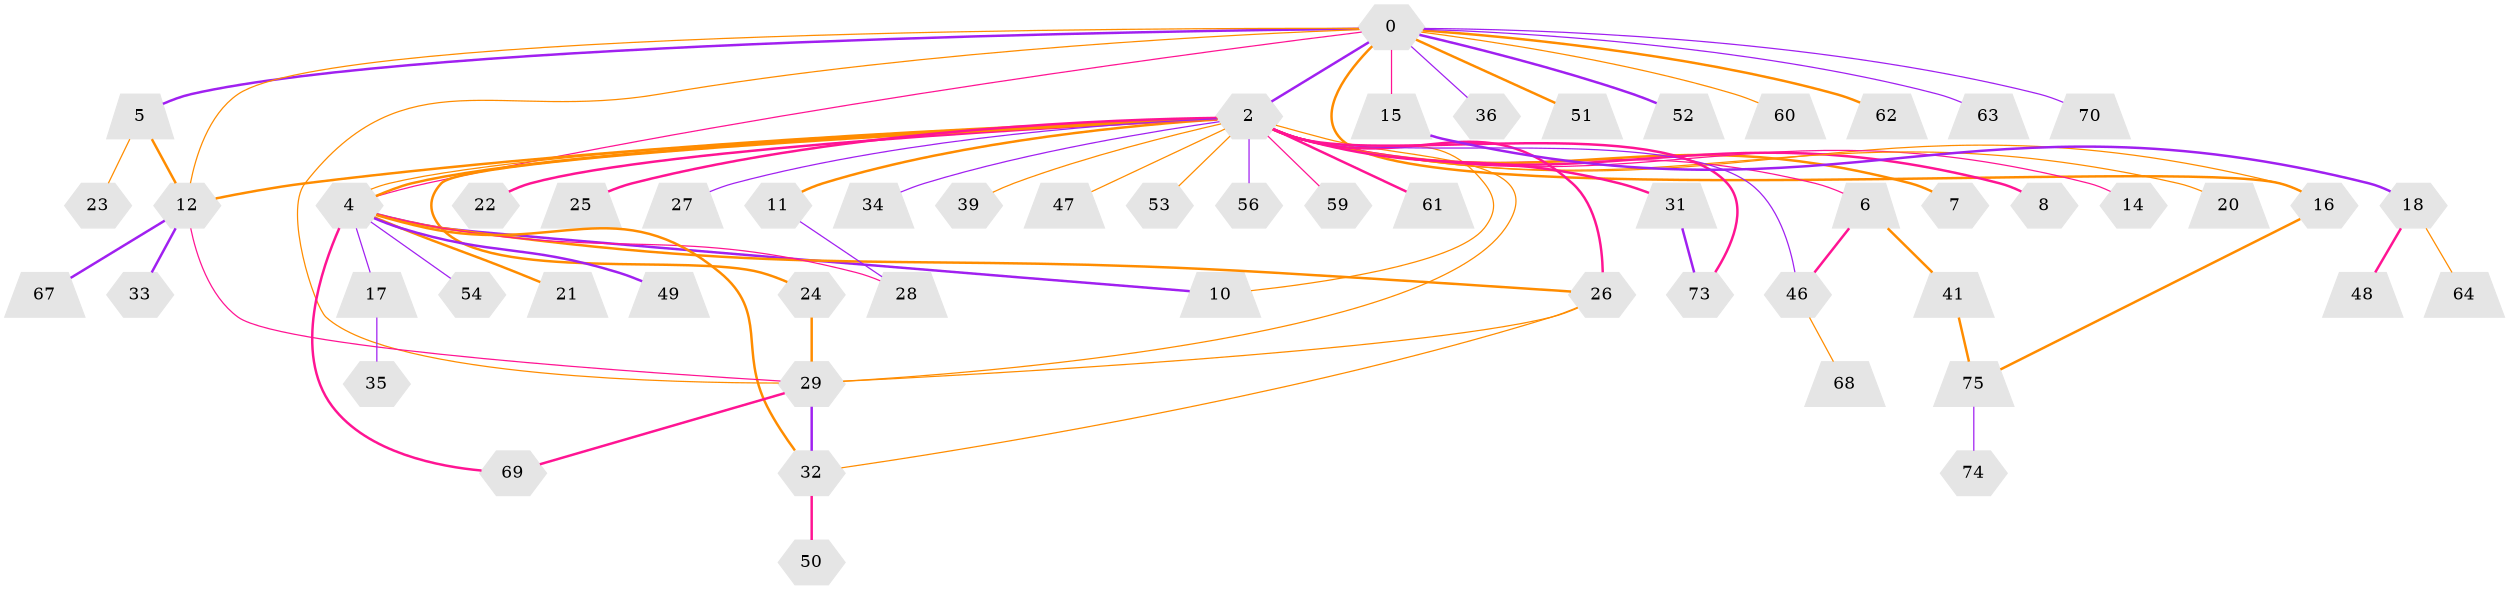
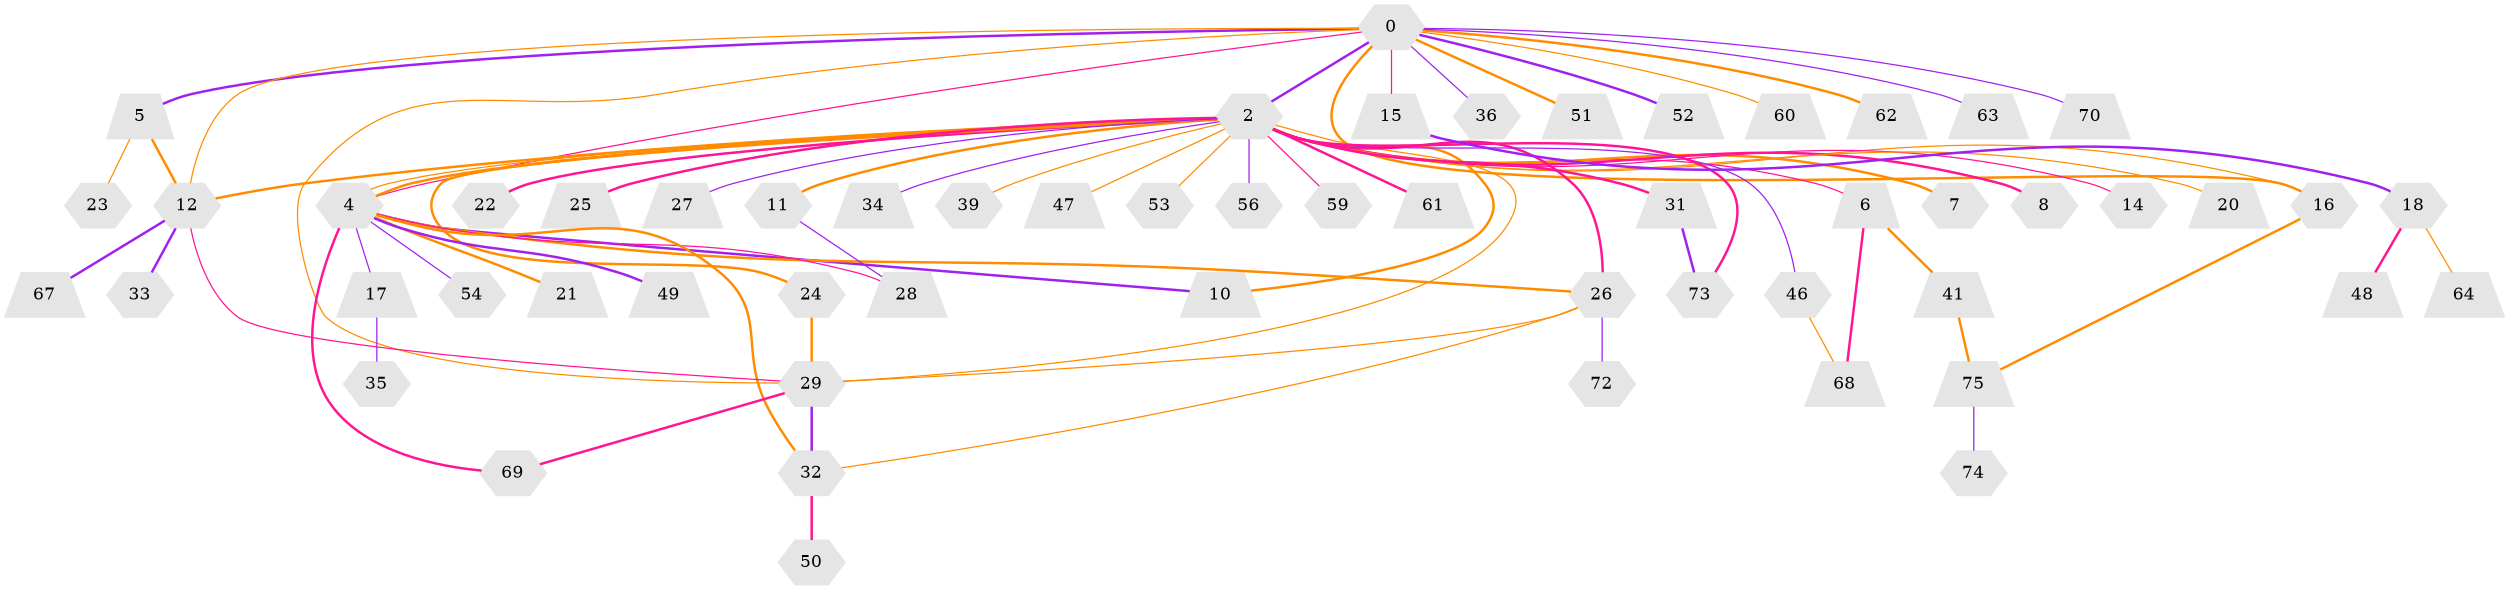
  graph {
    node [color=gray90 shape=hexagon style=filled]
    edge [color=darkorange style=bold]
    n1 [label=0 super="+9"]
    2 [super="+3"]
    4 [super="+44"]
    5 [shape=trapezium super="+13"]
    12 [super="+43"]
    15 [shape=trapezium]
    16 [super="+19"]
    29 [super="+65"]
    36
    51 [shape=trapezium]
    52 [shape=trapezium]
    60 [shape=trapezium]
    62 [shape=trapezium]
    63 [shape=trapezium]
    70 [shape=trapezium]
    6 [shape=trapezium]
    7
    8
    10 [shape=trapezium super="+76"]
    11
    14
    20 [shape=trapezium]
    22 [super="+38"]
    24
    25 [shape=trapezium super="+66"]
    26 [super="+37"]
    27 [shape=trapezium]
    31 [shape=trapezium]
    34 [shape=trapezium]
    39 [super="+42"]
    46 [super="+55"]
    47 [shape=trapezium]
    53
    56
    59
    61 [shape=trapezium]
    73
    17 [shape=trapezium super="+71"]
    21 [shape=trapezium super="+75"]
    28 [shape=trapezium super="+58"]
    32
    49 [shape=trapezium]
    54
    69
    23
    33
    67 [shape=trapezium]
    18 [super="+30"]
    n49 [label=75 shape=trapezium super="+57"]
    41 [shape=trapezium]
+   72
    68 [shape=trapezium]
    35
    50
    48 [shape=trapezium]
    64 [shape=trapezium]
    74
    n1 -- 2 [color=purple]
    n1 -- 4 [color=deeppink style=solid]
    n1 -- 5 [color=purple]
    n1 -- 12 [style=solid]
    n1 -- 15 [color=deeppink style=solid]
    n1 -- 16 [weight=2]
    n1 -- 29 [style=solid]
    n1 -- 36 [color=purple style=solid]
    n1 -- 51
    n1 -- 52 [color=purple]
    n1 -- 60 [style=solid]
    n1 -- 62
    n1 -- 63 [color=purple style=solid]
    n1 -- 70 [color=purple style=solid]
    2 -- 4 [style=solid weight=2]
    2 -- 4
    2 -- 12
    2 -- 16 [style=solid]
    2 -- 29 [style=solid]
    2 -- 6 [color=deeppink style=solid]
    2 -- 7
    2 -- 8 [color=deeppink]
-   2 -- 10 [style=solid]
+   2 -- 10
    2 -- 11
    2 -- 14 [color=deeppink style=solid]
    2 -- 20 [style=solid]
    2 -- 22 [color=deeppink]
    2 -- 24
    2 -- 25 [color=deeppink]
    2 -- 26 [color=deeppink]
    2 -- 27 [color=purple style=solid]
    2 -- 31 [color=deeppink]
    2 -- 34 [color=purple style=solid]
    2 -- 39 [style=solid]
    2 -- 46 [color=purple style=solid]
    2 -- 47 [style=solid]
    2 -- 53 [style=solid]
    2 -- 56 [color=purple style=solid]
    2 -- 59 [color=deeppink style=solid]
    2 -- 61 [color=deeppink]
    2 -- 73 [color=deeppink]
    4 -- 10 [color=purple]
    4 -- 26
    4 -- 17 [color=purple style=solid]
    4 -- 21
    4 -- 28 [color=deeppink style=solid]
    4 -- 32
    4 -- 49 [color=purple]
    4 -- 54 [color=purple style=solid]
    4 -- 69 [color=deeppink]
    5 -- 12
    5 -- 23 [style=solid]
    12 -- 29 [color=deeppink style=solid]
    12 -- 33 [color=purple]
    12 -- 67 [color=purple]
    15 -- 18 [color=purple]
    16 -- n49
    29 -- 32 [color=purple]
    29 -- 69 [color=deeppink]
-   6 -- 46 [color=deeppink]
+   6 -- 68 [color=deeppink]
    6 -- 41
    11 -- 28 [color=purple style=solid]
    24 -- 29
    26 -- 29 [style=solid]
    26 -- 32 [style=solid]
+   26 -- 72 [color=purple style=solid]
    31 -- 73 [color=purple]
    46 -- 68 [style=solid]
    17 -- 35 [color=purple style=solid]
    32 -- 50 [color=deeppink]
    18 -- 48 [color=deeppink]
    18 -- 64 [style=solid]
    n49 -- 74 [color=purple style=solid]
    41 -- n49
  }
